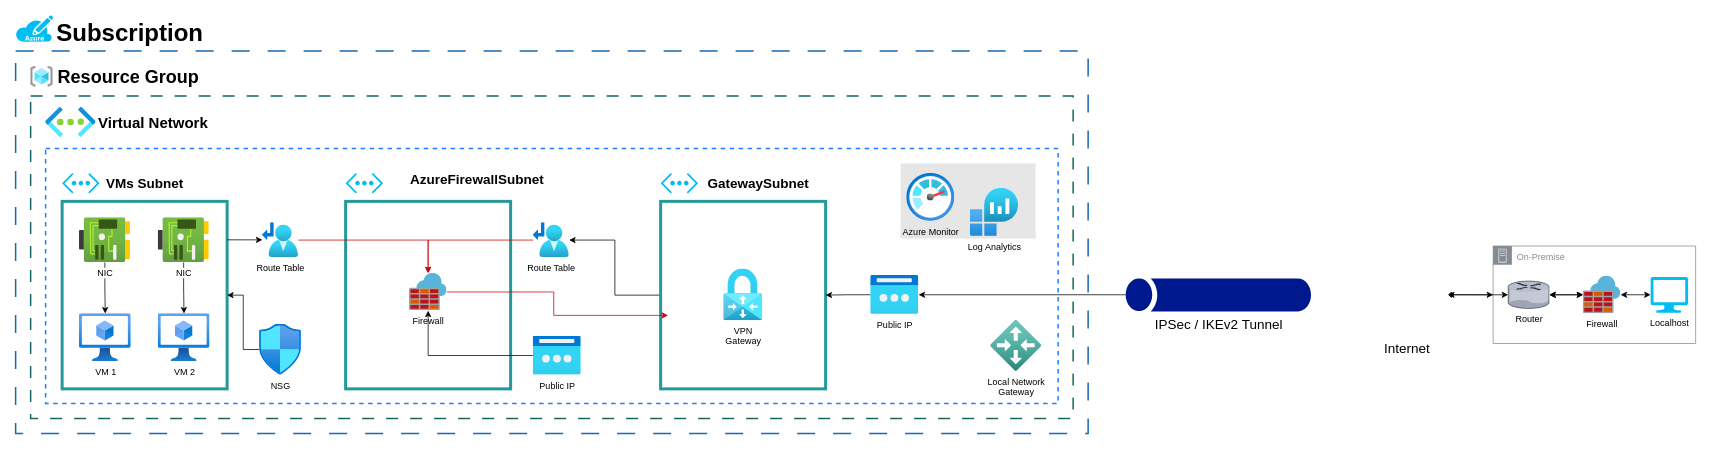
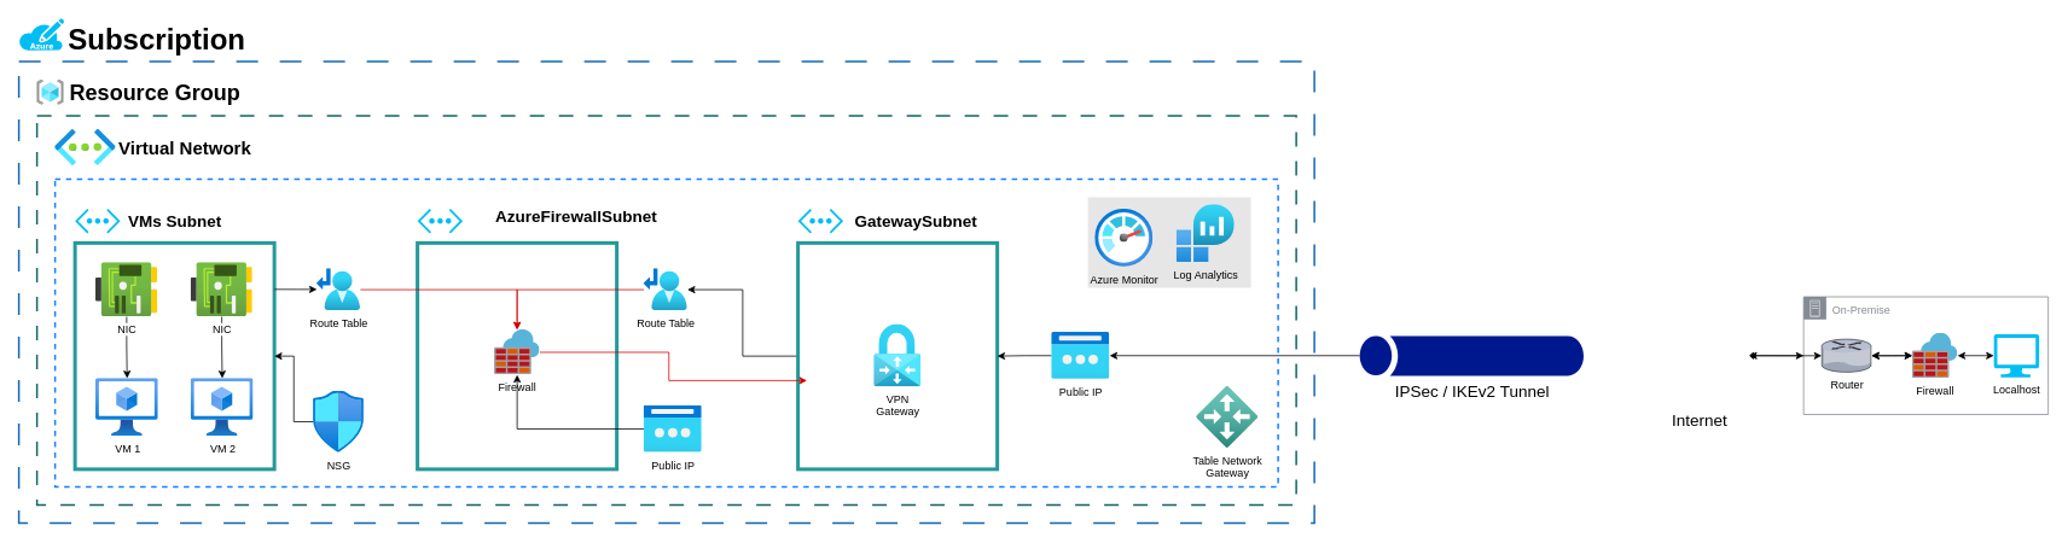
  <mxCell id="0" />
  <mxCell id="1" parent="0" />
  <mxCell id="2" value="" style="rounded=0;whiteSpace=wrap;html=1;dashed=1;labelBackgroundColor=none;dashPattern=8 8;fillColor=none;strokeColor=light-dark(#166666,#166666);strokeWidth=2;" parent="1" vertex="1"><mxGeometry x="40" y="127.5" width="1390" height="430" as="geometry" /></mxCell>
  <mxCell id="3" value="" style="rounded=0;whiteSpace=wrap;html=1;dashed=1;labelBackgroundColor=none;fillColor=none;strokeColor=light-dark(#1B7FFF,#1B7FFF);strokeWidth=2;" parent="1" vertex="1"><mxGeometry x="60" y="197.5" width="1350" height="340" as="geometry" /></mxCell>
  <mxCell id="4" value="" style="rounded=0;whiteSpace=wrap;html=1;dashed=1;labelBackgroundColor=none;dashPattern=12 12;fillColor=none;strokeColor=light-dark(#1669B2,#1669B2);strokeWidth=2;" parent="1" vertex="1"><mxGeometry x="20" y="67.5" width="1430" height="510" as="geometry" /></mxCell>
  <mxCell id="5" value="" style="rounded=0;whiteSpace=wrap;html=1;fillColor=none;strokeColor=light-dark(#259999,#259999);strokeWidth=4;" vertex="1" parent="1"><mxGeometry x="460" y="268" width="220" height="250" as="geometry" /></mxCell>
  <mxCell id="6" value="" style="image;aspect=fixed;html=1;points=[];align=center;fontSize=12;image=img/lib/azure2/networking/Virtual_Networks.svg;" parent="1" vertex="1"><mxGeometry x="60" y="142.5" width="67" height="40" as="geometry" /></mxCell>
  <mxCell id="7" value="" style="verticalLabelPosition=bottom;html=1;verticalAlign=top;align=center;strokeColor=none;fillColor=#00BEF2;shape=mxgraph.azure.virtual_network;pointerEvents=1;" parent="1" vertex="1"><mxGeometry x="82" y="230" width="50" height="27.5" as="geometry" /></mxCell>
  <mxCell id="8" value="" style="aspect=fixed;html=1;points=[];align=center;image;fontSize=12;image=img/lib/azure2/general/Resource_Groups.svg;dashed=1;fillColor=none;labelBackgroundColor=none;" parent="1" vertex="1"><mxGeometry x="40" y="87.5" width="30" height="28.24" as="geometry" /></mxCell>
  <mxCell id="9" value="" style="verticalLabelPosition=bottom;html=1;verticalAlign=top;align=center;strokeColor=none;fillColor=#00BEF2;shape=mxgraph.azure.azure_subscription;" parent="1" vertex="1"><mxGeometry x="20" y="20" width="50" height="35" as="geometry" /></mxCell>
  <mxCell id="10" value="On-Premise" style="sketch=0;outlineConnect=0;gradientColor=none;html=1;whiteSpace=wrap;fontSize=12;fontStyle=0;shape=mxgraph.aws4.group;grIcon=mxgraph.aws4.group_on_premise;strokeColor=#858B94;fillColor=none;verticalAlign=top;align=left;spacingLeft=30;fontColor=#858B94;dashed=0;" parent="1" vertex="1"><mxGeometry x="1990" y="327.5" width="270" height="130" as="geometry" /></mxCell>
  <mxCell id="11" value="Localhost" style="verticalLabelPosition=bottom;html=1;verticalAlign=top;align=center;strokeColor=none;fillColor=#00BEF2;shape=mxgraph.azure.computer;pointerEvents=1;" parent="1" vertex="1"><mxGeometry x="2200" y="368.63" width="50" height="47.75" as="geometry" /></mxCell>
  <mxCell id="12" value="Resource Group" style="text;strokeColor=none;fillColor=none;html=1;fontSize=24;fontStyle=1;verticalAlign=middle;align=center;" parent="1" vertex="1"><mxGeometry x="120" y="81.62" width="100" height="40" as="geometry" /></mxCell>
  <mxCell id="13" value="Virtual Network" style="text;strokeColor=none;fillColor=none;html=1;fontSize=20;fontStyle=1;verticalAlign=middle;align=center;" parent="1" vertex="1"><mxGeometry x="153" y="142.5" width="100" height="40" as="geometry" /></mxCell>
  <mxCell id="14" style="edgeStyle=orthogonalEdgeStyle;rounded=0;orthogonalLoop=1;jettySize=auto;html=1;exitX=0.5;exitY=1;exitDx=0;exitDy=0;" parent="1" source="3" target="3" edge="1"><mxGeometry relative="1" as="geometry" /></mxCell>
  <mxCell id="15" value="" style="rounded=0;whiteSpace=wrap;html=1;fillColor=none;strokeColor=light-dark(#259999,#259999);strokeWidth=4;" parent="1" vertex="1"><mxGeometry x="82" y="268" width="220" height="250" as="geometry" /></mxCell>
  <mxCell id="16" value="VMs Subnet" style="text;strokeColor=none;fillColor=none;html=1;fontSize=18;fontStyle=1;verticalAlign=middle;align=center;" parent="1" vertex="1"><mxGeometry x="142" y="223.75" width="100" height="40" as="geometry" /></mxCell>
  <mxCell id="17" value="" style="verticalLabelPosition=bottom;html=1;verticalAlign=top;align=center;strokeColor=none;fillColor=#00BEF2;shape=mxgraph.azure.virtual_network;pointerEvents=1;" parent="1" vertex="1"><mxGeometry x="880" y="230" width="50" height="27.5" as="geometry" /></mxCell>
  <mxCell id="18" style="edgeStyle=orthogonalEdgeStyle;rounded=0;orthogonalLoop=1;jettySize=auto;html=1;" edge="1" parent="1" source="19" target="53"><mxGeometry relative="1" as="geometry" /></mxCell>
  <mxCell id="19" value="" style="rounded=0;whiteSpace=wrap;html=1;fillColor=none;strokeColor=light-dark(#259999,#259999);strokeWidth=4;" parent="1" vertex="1"><mxGeometry x="880" y="268" width="220" height="250" as="geometry" /></mxCell>
  <mxCell id="20" value="&amp;nbsp;GatewaySubnet&amp;nbsp;" style="text;strokeColor=none;fillColor=none;html=1;fontSize=18;fontStyle=1;verticalAlign=middle;align=center;" parent="1" vertex="1"><mxGeometry x="960" y="223.75" width="100" height="40" as="geometry" /></mxCell>
  <mxCell id="21" value="VM 1" style="image;aspect=fixed;html=1;points=[];align=center;fontSize=12;image=img/lib/azure2/compute/Virtual_Machines_Classic.svg;" parent="1" vertex="1"><mxGeometry x="105" y="417.5" width="69" height="64" as="geometry" /></mxCell>
  <mxCell id="22" style="edgeStyle=orthogonalEdgeStyle;rounded=0;orthogonalLoop=1;jettySize=auto;html=1;" parent="1" source="23" target="21" edge="1"><mxGeometry relative="1" as="geometry" /></mxCell>
  <mxCell id="23" value="NIC" style="image;aspect=fixed;html=1;points=[];align=center;fontSize=12;image=img/lib/azure2/networking/Network_Interfaces.svg;" parent="1" vertex="1"><mxGeometry x="105" y="289.5" width="68.01" height="60" as="geometry" /></mxCell>
  <mxCell id="24" style="edgeStyle=orthogonalEdgeStyle;rounded=0;orthogonalLoop=1;jettySize=auto;html=1;entryX=1;entryY=0.5;entryDx=0;entryDy=0;" parent="1" source="25" target="15" edge="1"><mxGeometry relative="1" as="geometry" /></mxCell>
  <mxCell id="25" value="NSG" style="image;aspect=fixed;html=1;points=[];align=center;fontSize=12;image=img/lib/azure2/networking/Network_Security_Groups.svg;" parent="1" vertex="1"><mxGeometry x="345" y="431.5" width="56.0" height="68" as="geometry" /></mxCell>
  <mxCell id="26" value="VM 2" style="image;aspect=fixed;html=1;points=[];align=center;fontSize=12;image=img/lib/azure2/compute/Virtual_Machines_Classic.svg;" parent="1" vertex="1"><mxGeometry x="210" y="417.5" width="69" height="64" as="geometry" /></mxCell>
  <mxCell id="27" style="edgeStyle=orthogonalEdgeStyle;rounded=0;orthogonalLoop=1;jettySize=auto;html=1;" parent="1" source="28" target="26" edge="1"><mxGeometry relative="1" as="geometry" /></mxCell>
  <mxCell id="28" value="NIC" style="image;aspect=fixed;html=1;points=[];align=center;fontSize=12;image=img/lib/azure2/networking/Network_Interfaces.svg;" parent="1" vertex="1"><mxGeometry x="210" y="289.5" width="68.01" height="60" as="geometry" /></mxCell>
  <mxCell id="29" value="&lt;div&gt;VPN&lt;/div&gt;&lt;div&gt;Gateway&lt;/div&gt;" style="image;aspect=fixed;html=1;points=[];align=center;fontSize=12;image=img/lib/azure2/networking/Virtual_Network_Gateways.svg;" parent="1" vertex="1"><mxGeometry x="964" y="358" width="52" height="69" as="geometry" /></mxCell>
  <mxCell id="30" style="edgeStyle=orthogonalEdgeStyle;rounded=0;orthogonalLoop=1;jettySize=auto;html=1;exitX=0;exitY=0.5;exitDx=0;exitDy=0;exitPerimeter=0;" edge="1" parent="1" source="31" target="35"><mxGeometry relative="1" as="geometry" /></mxCell>
  <mxCell id="31" value="&lt;font style=&quot;font-size: 18px;&quot;&gt;IPSec / IKEv2 Tunnel&lt;/font&gt;" style="sketch=0;aspect=fixed;pointerEvents=1;shadow=0;dashed=0;html=1;strokeColor=none;labelPosition=center;verticalLabelPosition=bottom;verticalAlign=top;align=center;fillColor=#00188D;shape=mxgraph.mscae.general.tunnel" parent="1" vertex="1"><mxGeometry x="1500" y="370.25" width="247.22" height="44.5" as="geometry" /></mxCell>
  <mxCell id="32" style="edgeStyle=orthogonalEdgeStyle;rounded=0;orthogonalLoop=1;jettySize=auto;html=1;startArrow=classic;startFill=1;" parent="1" source="33" target="10" edge="1"><mxGeometry relative="1" as="geometry" /></mxCell>
  <mxCell id="33" value="&lt;font style=&quot;font-size: 18px;&quot;&gt;Internet&lt;/font&gt;" style="shape=image;html=1;verticalAlign=top;verticalLabelPosition=bottom;labelBackgroundColor=#ffffff;imageAspect=0;aspect=fixed;image=https://icons.diagrams.net/icon-cache1/Internet__Line_-2937/Internet_Line-01-987.svg" parent="1" vertex="1"><mxGeometry x="1820" y="337.5" width="110" height="110" as="geometry" /></mxCell>
  <mxCell id="34" style="edgeStyle=orthogonalEdgeStyle;rounded=0;orthogonalLoop=1;jettySize=auto;html=1;entryX=1;entryY=0.5;entryDx=0;entryDy=0;" edge="1" parent="1" source="35" target="19"><mxGeometry relative="1" as="geometry" /></mxCell>
  <mxCell id="35" value="Public IP" style="image;aspect=fixed;html=1;points=[];align=center;fontSize=12;image=img/lib/azure2/networking/Public_IP_Addresses_Classic.svg;" parent="1" vertex="1"><mxGeometry x="1160" y="366.5" width="64" height="52" as="geometry" /></mxCell>
  <mxCell id="36" value="&lt;font style=&quot;font-size: 32px;&quot;&gt;Subscription&lt;/font&gt;" style="text;strokeColor=none;fillColor=none;html=1;fontSize=24;fontStyle=1;verticalAlign=middle;align=center;" parent="1" vertex="1"><mxGeometry x="122" y="23.5" width="100" height="40" as="geometry" /></mxCell>
  <mxCell id="37" value="" style="rounded=0;whiteSpace=wrap;html=1;dashed=1;labelBackgroundColor=none;fillColor=#E6E6E6;strokeColor=none;" parent="1" vertex="1"><mxGeometry x="1199.997" y="217.5" width="180" height="100" as="geometry" /></mxCell>
- <mxCell id="38" value="Log Analytics" style="aspect=fixed;html=1;points=[];align=center;image;fontSize=12;image=img/lib/azure2/analytics/Log_Analytics_Workspaces.svg;dashed=1;labelBackgroundColor=none;fillColor=#FFFFFF;" parent="1" vertex="1"><mxGeometry x="1292.997" y="250.5" width="64" height="64" as="geometry" /></mxCell>
+ <mxCell id="38" value="Log Analytics" style="aspect=fixed;html=1;points=[];align=center;image;fontSize=12;image=img/lib/azure2/analytics/Log_Analytics_Workspaces.svg;dashed=1;labelBackgroundColor=none;fillColor=#FFFFFF;" parent="1" vertex="1"><mxGeometry x="1297.997" y="225.5" width="64" height="64" as="geometry" /></mxCell>
  <mxCell id="39" value="Azure Monitor" style="aspect=fixed;html=1;points=[];align=center;image;fontSize=12;image=img/lib/azure2/management_governance/Monitor.svg;dashed=1;labelBackgroundColor=none;fillColor=#FFFFFF;" parent="1" vertex="1"><mxGeometry x="1208" y="230.5" width="64" height="64" as="geometry" /></mxCell>
  <mxCell id="40" value="" style="edgeStyle=orthogonalEdgeStyle;rounded=0;orthogonalLoop=1;jettySize=auto;html=1;startArrow=classic;startFill=1;" parent="1" source="46" target="41" edge="1"><mxGeometry relative="1" as="geometry" /></mxCell>
  <mxCell id="41" value="&lt;div&gt;Firewall&lt;/div&gt;" style="image;sketch=0;aspect=fixed;html=1;points=[];align=center;fontSize=12;image=img/lib/mscae/Azure_Firewall.svg;" parent="1" vertex="1"><mxGeometry x="2110" y="367.51" width="50" height="50" as="geometry" /></mxCell>
  <mxCell id="42" style="edgeStyle=orthogonalEdgeStyle;rounded=0;orthogonalLoop=1;jettySize=auto;html=1;entryX=0;entryY=0.5;entryDx=0;entryDy=0;entryPerimeter=0;startArrow=classic;startFill=1;" parent="1" source="41" target="11" edge="1"><mxGeometry relative="1" as="geometry" /></mxCell>
- <mxCell id="43" value="&lt;div&gt;&lt;font&gt;Local Network&lt;/font&gt;&lt;/div&gt;&lt;div&gt;&lt;font&gt;Gateway&lt;/font&gt;&lt;/div&gt;" style="image;aspect=fixed;html=1;points=[];align=center;fontSize=12;image=img/lib/azure2/other/Local_Network_Gateways.svg;" parent="1" vertex="1"><mxGeometry x="1320" y="426.5" width="68" height="68" as="geometry" /></mxCell>
+ <mxCell id="43" value="&lt;div&gt;&lt;font&gt;Table Network&lt;/font&gt;&lt;/div&gt;&lt;div&gt;&lt;font&gt;Gateway&lt;/font&gt;&lt;/div&gt;" style="image;aspect=fixed;html=1;points=[];align=center;fontSize=12;image=img/lib/azure2/other/Local_Network_Gateways.svg;" parent="1" vertex="1"><mxGeometry x="1320" y="426.5" width="68" height="68" as="geometry" /></mxCell>
  <mxCell id="44" value="" style="edgeStyle=orthogonalEdgeStyle;rounded=0;orthogonalLoop=1;jettySize=auto;html=1;startArrow=classic;startFill=1;" parent="1" source="41" target="46" edge="1"><mxGeometry relative="1" as="geometry"><mxPoint x="2090" y="392" as="sourcePoint" /><mxPoint x="1920" y="393" as="targetPoint" /></mxGeometry></mxCell>
  <mxCell id="45" style="edgeStyle=orthogonalEdgeStyle;rounded=0;orthogonalLoop=1;jettySize=auto;html=1;startArrow=classic;startFill=1;endArrow=diamond;" parent="1" source="46" target="33" edge="1"><mxGeometry relative="1" as="geometry" /></mxCell>
  <mxCell id="46" value="Router" style="verticalLabelPosition=bottom;sketch=0;aspect=fixed;html=1;verticalAlign=top;strokeColor=none;align=center;outlineConnect=0;shape=mxgraph.citrix.router;" parent="1" vertex="1"><mxGeometry x="2010" y="374.25" width="55" height="36.5" as="geometry" /></mxCell>
  <mxCell id="47" value="Firewall" style="image;sketch=0;aspect=fixed;html=1;points=[];align=center;fontSize=12;image=img/lib/mscae/Azure_Firewall.svg;" vertex="1" parent="1"><mxGeometry x="545" y="363.75" width="50" height="50" as="geometry" /></mxCell>
  <mxCell id="48" value="" style="verticalLabelPosition=bottom;html=1;verticalAlign=top;align=center;strokeColor=none;fillColor=#00BEF2;shape=mxgraph.azure.virtual_network;pointerEvents=1;" vertex="1" parent="1"><mxGeometry x="460" y="230" width="50" height="27.5" as="geometry" /></mxCell>
  <mxCell id="49" value="AzureFirewallSubnet" style="text;strokeColor=none;fillColor=none;html=1;fontSize=18;fontStyle=1;verticalAlign=middle;align=center;" vertex="1" parent="1"><mxGeometry x="585" y="218.75" width="100" height="40" as="geometry" /></mxCell>
  <mxCell id="50" style="edgeStyle=orthogonalEdgeStyle;rounded=0;orthogonalLoop=1;jettySize=auto;html=1;" edge="1" parent="1" source="51" target="47"><mxGeometry relative="1" as="geometry" /></mxCell>
  <mxCell id="51" value="Public IP" style="image;aspect=fixed;html=1;points=[];align=center;fontSize=12;image=img/lib/azure2/networking/Public_IP_Addresses_Classic.svg;" vertex="1" parent="1"><mxGeometry x="710" y="447.5" width="64" height="52" as="geometry" /></mxCell>
  <mxCell id="52" style="edgeStyle=orthogonalEdgeStyle;rounded=0;orthogonalLoop=1;jettySize=auto;html=1;strokeColor=light-dark(#CC0000,#CC0000);" edge="1" parent="1" source="53" target="47"><mxGeometry relative="1" as="geometry" /></mxCell>
  <mxCell id="53" value="Route Table" style="image;aspect=fixed;html=1;points=[];align=center;fontSize=12;image=img/lib/azure2/networking/Route_Tables.svg;" vertex="1" parent="1"><mxGeometry x="710" y="296.25" width="48" height="46.5" as="geometry" /></mxCell>
  <mxCell id="54" style="edgeStyle=orthogonalEdgeStyle;rounded=0;orthogonalLoop=1;jettySize=auto;html=1;strokeColor=light-dark(#CC0000,#CC0000);" edge="1" parent="1" source="55" target="47"><mxGeometry relative="1" as="geometry" /></mxCell>
  <mxCell id="55" value="Route Table" style="image;aspect=fixed;html=1;points=[];align=center;fontSize=12;image=img/lib/azure2/networking/Route_Tables.svg;" vertex="1" parent="1"><mxGeometry x="349" y="296.25" width="48" height="46.5" as="geometry" /></mxCell>
  <mxCell id="56" style="edgeStyle=orthogonalEdgeStyle;rounded=0;orthogonalLoop=1;jettySize=auto;html=1;entryX=0.045;entryY=0.608;entryDx=0;entryDy=0;entryPerimeter=0;strokeColor=light-dark(#CC0000,#CC0000);" edge="1" parent="1" source="47" target="19"><mxGeometry relative="1" as="geometry" /></mxCell>
  <mxCell id="57" style="edgeStyle=orthogonalEdgeStyle;rounded=0;orthogonalLoop=1;jettySize=auto;html=1;entryX=1.001;entryY=0.205;entryDx=0;entryDy=0;entryPerimeter=0;endArrow=none;endFill=0;startArrow=classic;startFill=1;" edge="1" parent="1" source="55" target="15"><mxGeometry relative="1" as="geometry"><Array as="points"><mxPoint x="326" y="320" /></Array></mxGeometry></mxCell>
